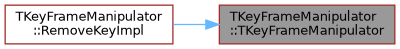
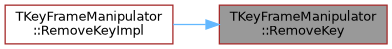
  digraph {
    rankdir=RL
    node [color=brown fontname=Helvetica fontsize=10 shape=box style=filled]
-   n1 [fillcolor=grey60 fontcolor=black height=0.2 label="TKeyFrameManipulator\l::TKeyFrameManipulator" width=0.4]
+   n1 [fillcolor=grey60 fontcolor=black height=0.2 label="TKeyFrameManipulator\l::RemoveKey" width=0.4]
    n2 [fillcolor=white height=0.2 label="TKeyFrameManipulator\l::RemoveKeyImpl" width=0.4]
    n1 -> n2 [color=steelblue1 dir=back fontname=Helvetica fontsize=10 labelfontname=Helvetica labelfontsize=10 style=solid]
  }
